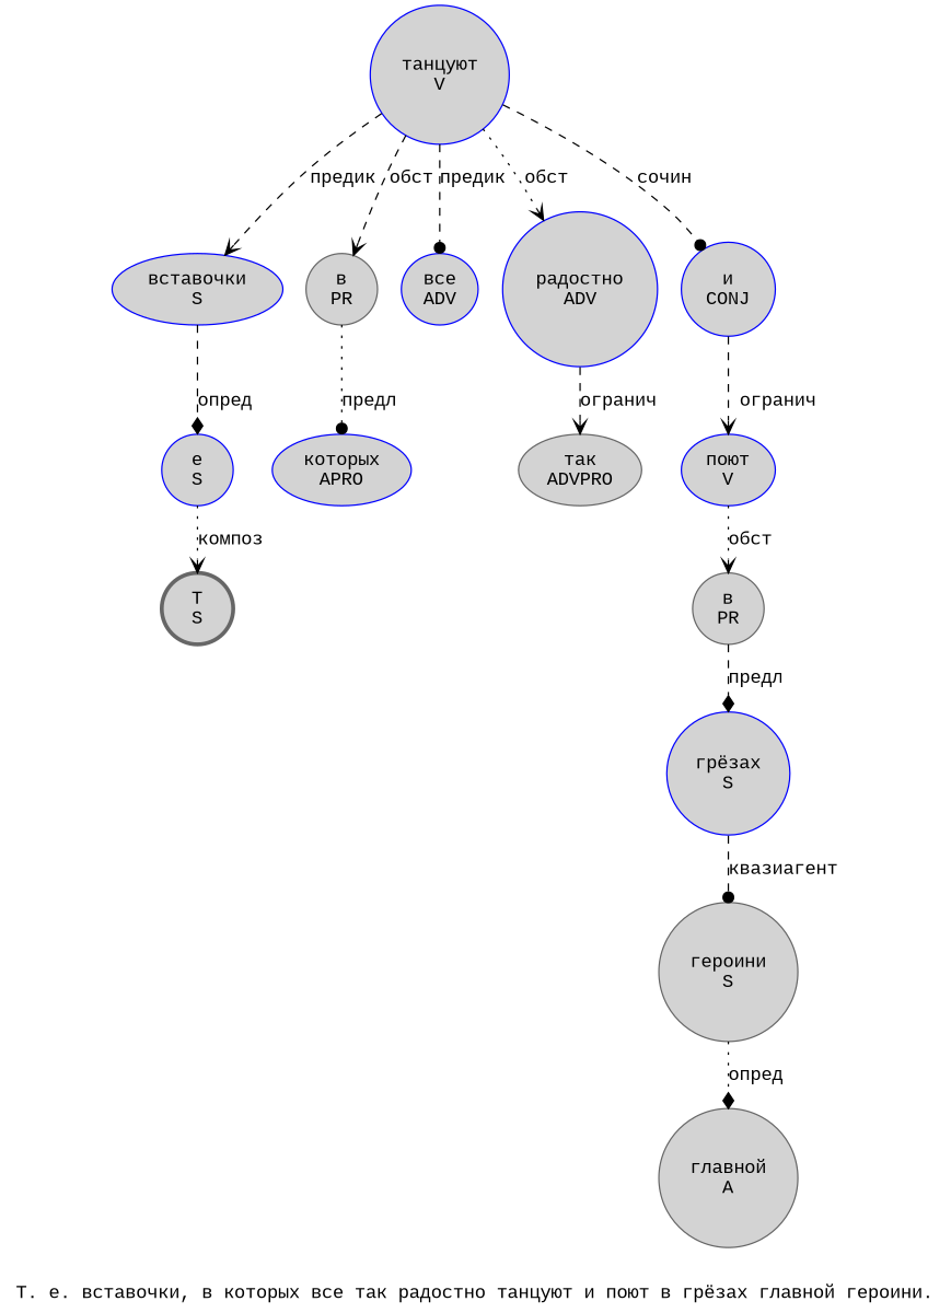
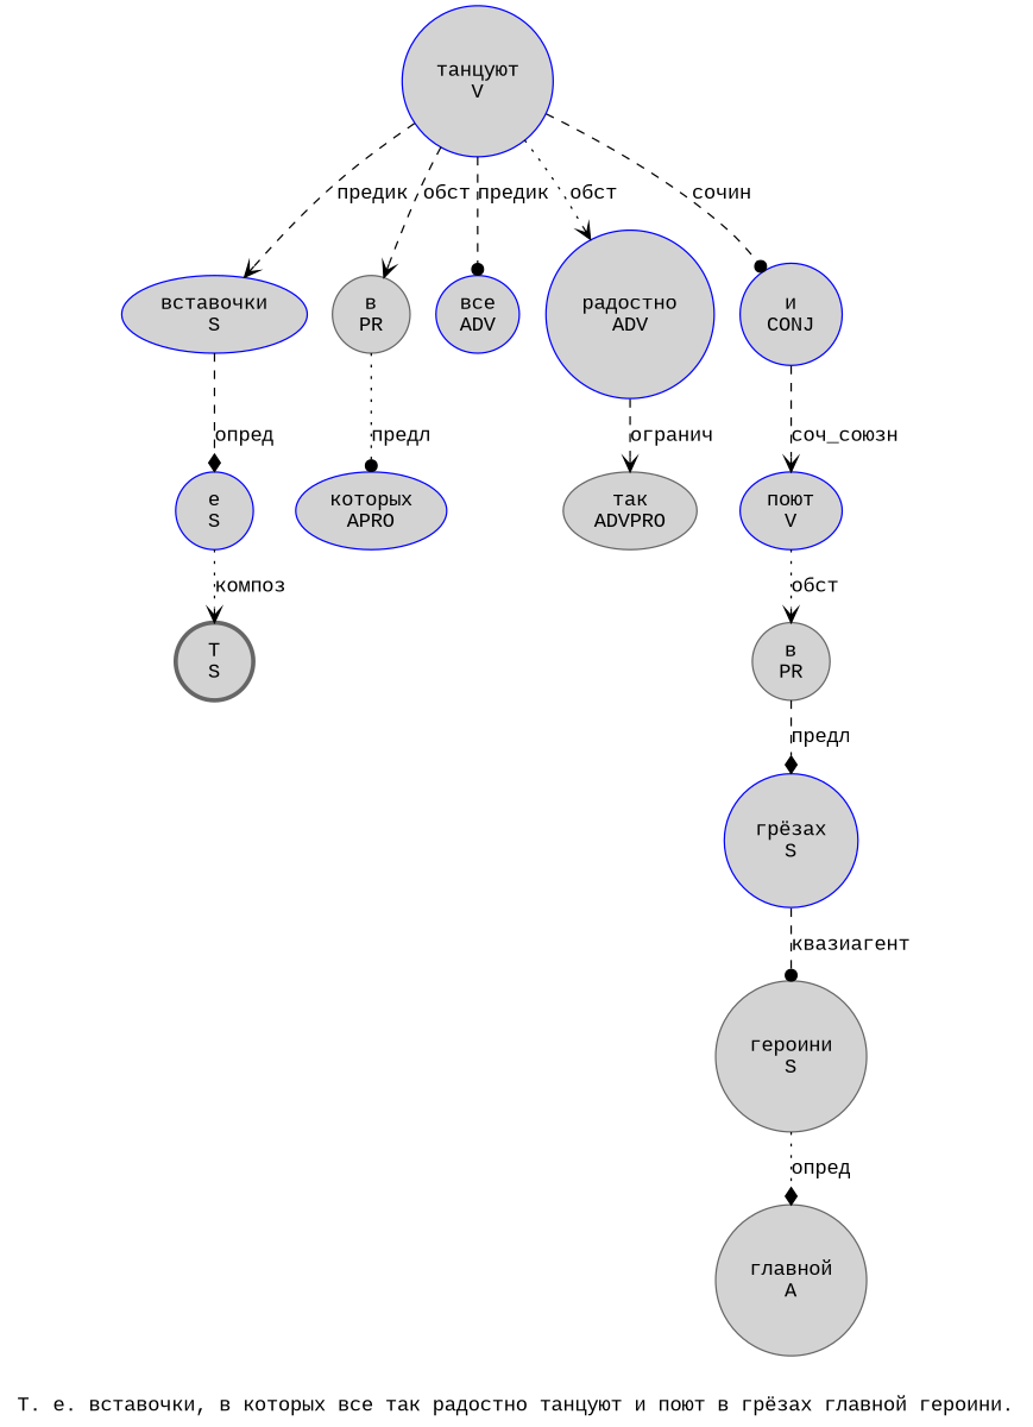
  digraph {
    fontname="Liberation Mono"
    label="Т. е. вставочки, в которых все так радостно танцуют и поют в грёзах главной героини."
    node [color=blue fillcolor=lightgray fontname="Liberation Mono" penwidth=1 shape=ellipse style=filled]
    edge [arrowhead=vee fontname="Liberation Mono" style=dashed]
    n1 [color=gray40 label="Т\nS" penwidth=3]
    n2 [label="е\nS"]
    n3 [label="вставочки\nS"]
    n4 [color=gray40 label="в\nPR"]
    n5 [label="которых\nAPRO"]
    n6 [label="все\nADV"]
    n7 [color=gray40 label="так\nADVPRO"]
    n8 [label="радостно\nADV" shape=circle]
    n9 [label="танцуют\nV" shape=circle]
    n10 [label="и\nCONJ" shape=circle]
    n11 [label="поют\nV"]
    n12 [color=gray40 label="в\nPR"]
    n13 [label="грёзах\nS" shape=circle]
    n14 [color=gray40 label="героини\nS" shape=circle]
    n15 [color=gray40 label="главной\nA" shape=circle]
    n2 -> n1 [label="композ" style=dotted]
    n3 -> n2 [arrowhead=diamond label="опред"]
    n4 -> n5 [arrowhead=dot label="предл" style=dotted]
    n8 -> n7 [label="огранич"]
    n9 -> n3 [label="предик"]
    n9 -> n4 [label="обст"]
    n9 -> n6 [arrowhead=dot label="предик"]
    n9 -> n8 [label="обст" style=dotted]
    n9 -> n10 [arrowhead=dot label="сочин"]
-   n10 -> n11 [label="огранич"]
+   n10 -> n11 [label="соч_союзн"]
    n11 -> n12 [label="обст" style=dotted]
    n12 -> n13 [arrowhead=diamond label="предл"]
    n13 -> n14 [arrowhead=dot label="квазиагент"]
    n14 -> n15 [arrowhead=diamond label="опред" style=dotted]
  }
